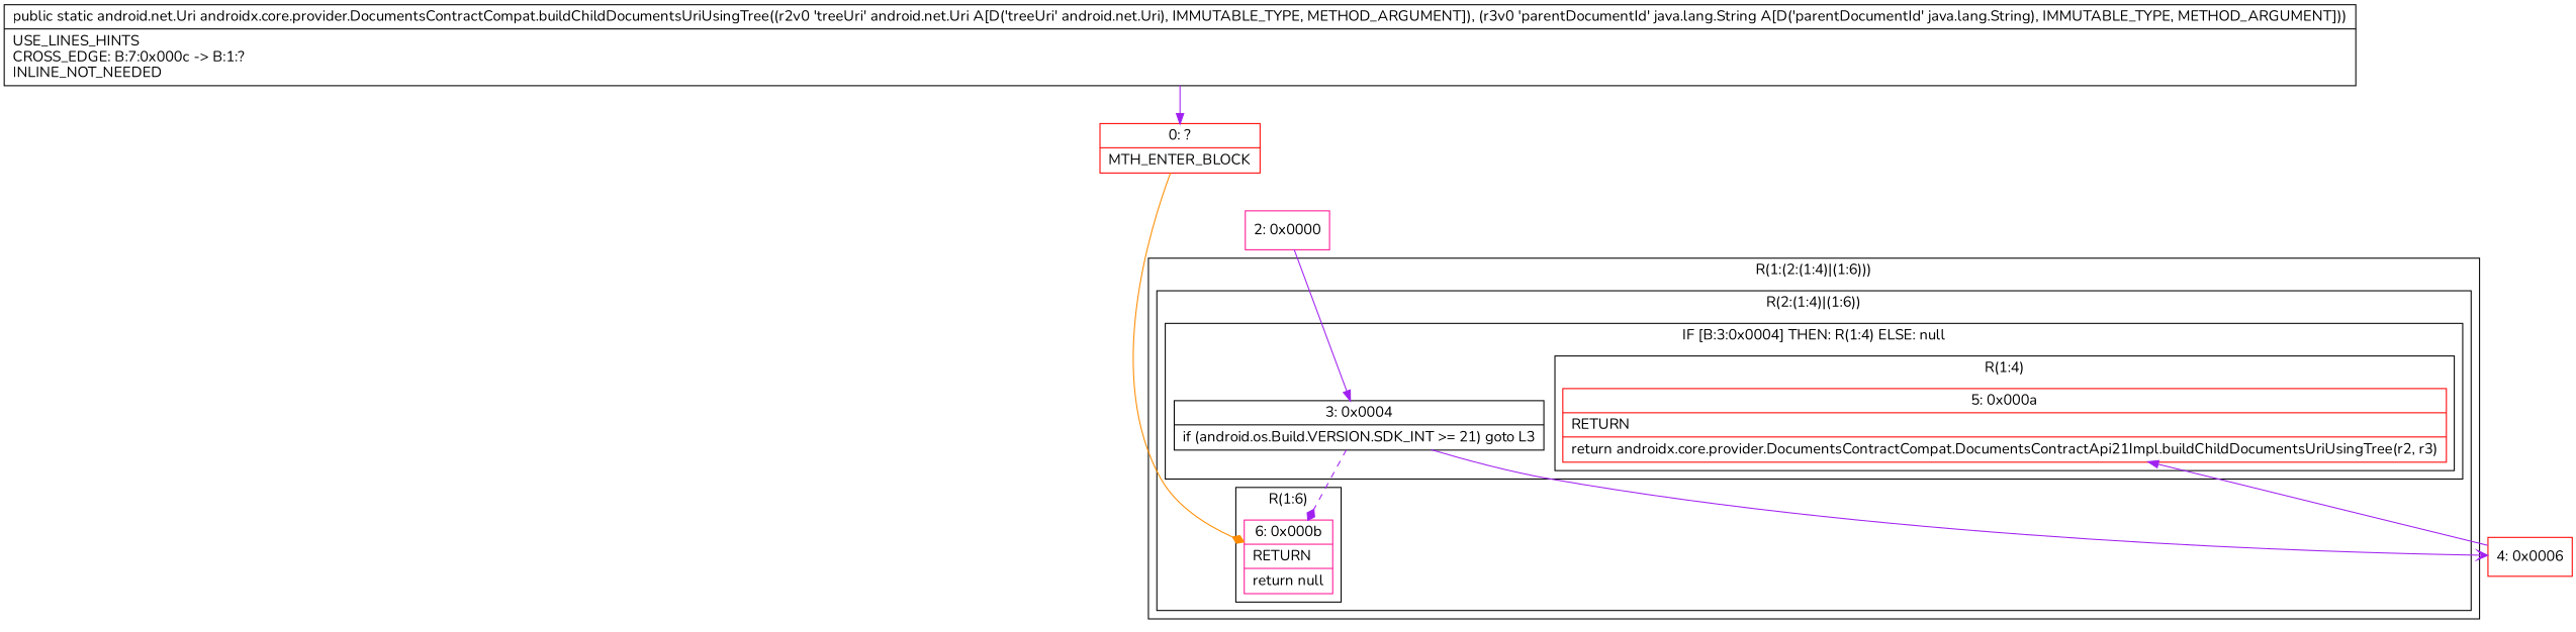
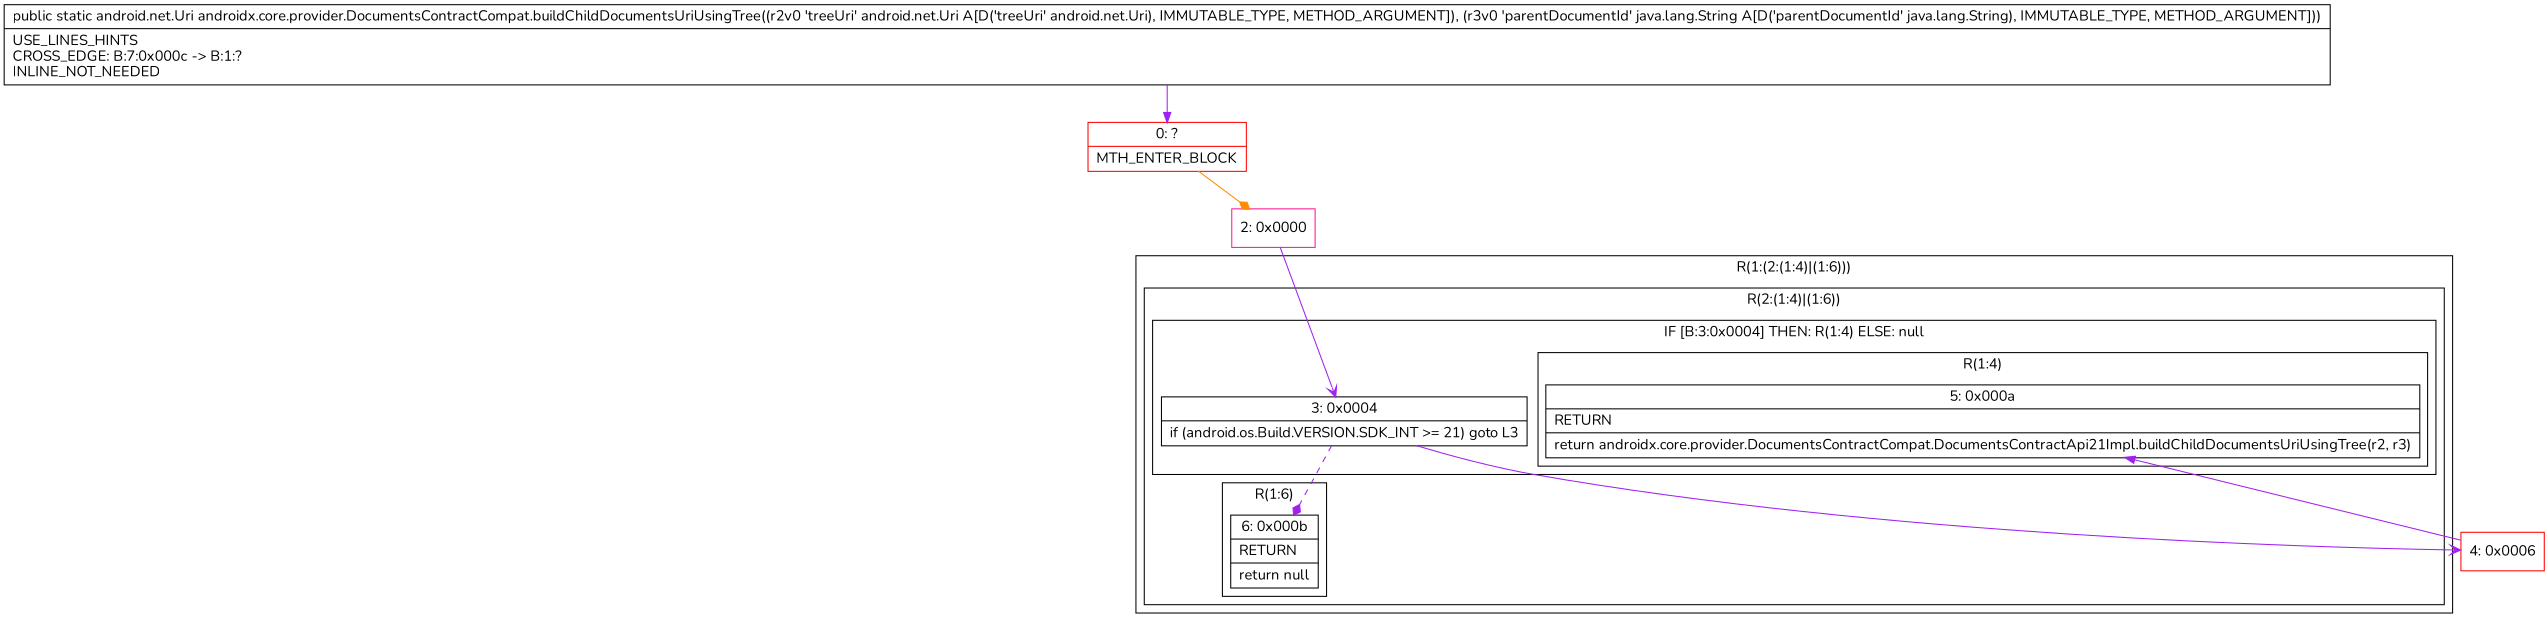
  digraph {
    fontname=Nunito
    node [color=black fontname=Nunito shape=record]
    edge [arrowhead=diamond color=purple fontname=Nunito]
-   n1 [color=red label="{5\:\ 0x000a|RETURN\l|return androidx.core.provider.DocumentsContractCompat.DocumentsContractApi21Impl.buildChildDocumentsUriUsingTree(r2, r3)\l}"]
+   n1 [label="{5\:\ 0x000a|RETURN\l|return androidx.core.provider.DocumentsContractCompat.DocumentsContractApi21Impl.buildChildDocumentsUriUsingTree(r2, r3)\l}"]
    n2 [label="{3\:\ 0x0004|if (android.os.Build.VERSION.SDK_INT \>= 21) goto L3\l}"]
-   n3 [color=deeppink label="{6\:\ 0x000b|RETURN\l|return null\l}"]
+   n3 [label="{6\:\ 0x000b|RETURN\l|return null\l}"]
    n4 [color=red label="{4\:\ 0x0006}"]
    n5 [color=red label="{0\:\ ?|MTH_ENTER_BLOCK\l}"]
    n6 [color=deeppink label="{2\:\ 0x0000}"]
    n7 [label="{public static android.net.Uri androidx.core.provider.DocumentsContractCompat.buildChildDocumentsUriUsingTree((r2v0 'treeUri' android.net.Uri A[D('treeUri' android.net.Uri), IMMUTABLE_TYPE, METHOD_ARGUMENT]), (r3v0 'parentDocumentId' java.lang.String A[D('parentDocumentId' java.lang.String), IMMUTABLE_TYPE, METHOD_ARGUMENT]))  | USE_LINES_HINTS\lCROSS_EDGE: B:7:0x000c \-\> B:1:?\lINLINE_NOT_NEEDED\l}"]
    subgraph cluster_1 {
      label="R(1:(2:(1:4)|(1:6)))"
      subgraph cluster_2 {
        label="R(2:(1:4)|(1:6))"
        subgraph cluster_3 {
          label="IF [B:3:0x0004] THEN: R(1:4) ELSE: null"
          n2
          subgraph cluster_4 {
            label="R(1:4)"
            n1
          }
        }
        subgraph cluster_5 {
          label="R(1:6)"
          n3
        }
      }
    }
    n2 -> n3 [style=dashed]
    n2 -> n4 [arrowhead=vee]
    n4 -> n1 [arrowhead=normal]
-   n5 -> n3 [color=darkorange]
-   n6 -> n2 [arrowhead=normal]
+   n5 -> n6 [color=darkorange]
+   n6 -> n2 [arrowhead=vee]
    n7 -> n5 [arrowhead=normal]
  }
